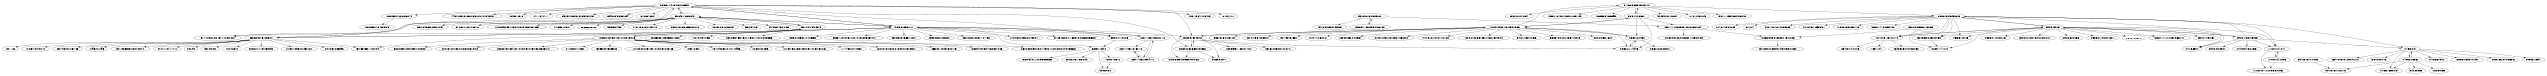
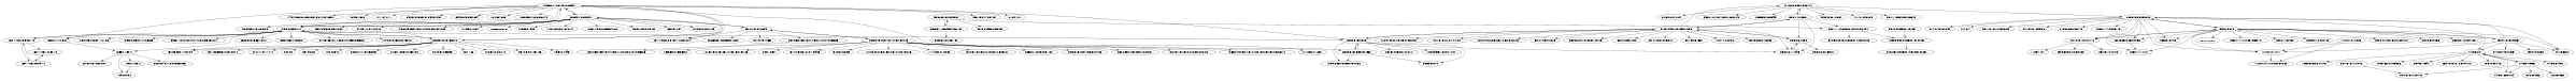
  digraph {
    fontname="DejaVu Sans"
    node [fontname="DejaVu Sans"]
    edge [fontname="DejaVu Sans"]
    "Syntopia/Fragmentarium" [l="-6.423,14.387"]
    "3Dickulus/FragM" [l="-6.437,14.437"]
    "portsmouth/snelly" [l="-11.369,27.355"]
    "dreamworksanimation/openvdb" [l="-12.132,27.349"]
    "ImageEngine/gaffer" [l="-12.188,27.328"]
    "overtone/shadertone" [l="-6.349,14.274"]
    "lightbits/ray-march" [l="-6.433,14.358"]
    "huwb/volsample" [l="-12.18,26.375"]
    "evanw/webgl-path-tracing" [l="30.638,-23.343"]
    "buddhi1980/mandelbulber2" [l="-6.487,14.443"]
    "thargor6/mb3d" [l="-6.461,14.453"]
    "thargor6/JWildfire" [l="-6.483,14.47"]
    "patuwwy/ShaderToy-Chrome-Plugin" [l="-6.372,14.479"]
    "mikera/clisk" [l="-6.266,14.238"]
    "repl-electric/cassiopeia" [l="-6.374,14.268"]
    "quil/quil-examples" [l="-6.348,14.312"]
    "ctford/leipzig" [l="-6.352,14.23"]
    "meta-ex/ignite" [l="-6.324,14.265"]
    "quil/quil" [l="-7.712,14.891"]
    "shawnlawson/The_Force" [l="3.059,37.063"]
    "brunchboy/afterglow" [l="-6.313,14.307"]
    "richhickey/harmonikit" [l="-6.382,14.247"]
    "overtone/emacs-live" [l="-7.647,14.931"]
    "kunstmusik/pink" [l="-6.373,14.218"]
    "josephwilk/mud" [l="-6.36,14.255"]
    "thi-ng/geom" [l="-7.765,14.623"]
    "josephwilk/shaderview" [l="-6.374,14.3"]
    "scottdraves/flam3" [l="-6.548,14.489"]
    "alessandro-zomparelli/tissue" [l="-13.143,27.395"]
    "xaos-project/XaoS" [l="-24.779,23.173"]
    "edyoung/gnofract4d" [l="-6.51,14.418"]
    "GollyGang/ready" [l="-11.321,28.091"]
    "nortikin/sverchok" [l="-13.185,27.386"]
    "HackerPoet/PySpace" [l="-11.436,27.891"]
    "buddhi1980/mandelbulber_doc" [l="-6.488,14.415"]
    "jhorikawa/HoudiniHowtos" [l="-12.24,27.556"]
    "scorpion81/Blender-Molecular-Script" [l="-13.082,27.413"]
    "elfnor/mesh_maze" [l="-13.015,27.411"]
    "thargor6/FFVectron" [l="-6.459,14.425"]
    "KoltesDigital/shadertoy-exporter" [l="-6.329,14.471"]
    "andrei-drexler/shadertoy-userscripts" [l="-6.378,14.497"]
    "mikera/imagez" [l="-6.217,14.226"]
    "mikera/enlight" [l="-6.247,14.259"]
    "mikera/vectorz-clj" [l="-7.54,14.626"]
    "nodename/clevolution" [l="-6.249,14.218"]
    "ohpauleez/shoreleave" [l="-7.323,14.828"]
    "drcode/webfui" [l="-7.452,14.811"]
    "technomancy/slamhound" [l="-7.557,14.772"]
    "levand/domina" [l="-7.472,14.846"]
    "ctford/klangmeister" [l="-6.318,14.218"]
    "pjagielski/disclojure" [l="-6.33,14.243"]
    "ctford/functional-composition" [l="-6.381,14.181"]
    "ctford/goldberg" [l="-6.333,14.189"]
    "pjagielski/disclojure-ui" [l="-6.356,14.202"]
    "pranavrc/tenor" [l="-6.394,14.226"]
    "josephwilk/musical-creativity" [l="-6.353,14.174"]
    "ctford/whelmed" [l="-6.309,14.243"]
    "ztellman/rhizome" [l="-7.551,14.697"]
    "lynaghk/cljx" [l="-7.494,14.767"]
    "reiddraper/simple-check" [l="-7.461,14.701"]
    "kunstmusik/score" [l="-6.396,14.202"]
    "kunstmusik/music-examples" [l="-6.408,14.212"]
    "scottdraves/electricsheep" [l="-6.578,14.493"]
    "bitsed/qosmic" [l="-6.554,14.469"]
    "mebigfatguy/apophysis-j" [l="-6.522,14.496"]
    "stevenrobertson/cuburn" [l="-6.532,14.514"]
    "kochd/electricsheep-hd-client" [l="-6.571,14.469"]
    "astrofox-io/astrofox" [l="-6.639,14.602"]
    "capnmidnight/Calla" [l="-6.645,14.671"]
    "tailwindlabs/play.tailwindcss.com" [l="25.925,-29.078"]
    "microsoft/beginners-intro-javascript-node" [l="-31.815,-20.535"]
    "mikecao/umami" [l="32.187,-26.239"]
    "screego/server" [l="32.746,-26.275"]
    "zserge/awfice" [l="-33.222,-22.666"]
    "jberg/butterchurn" [l="-6.654,14.558"]
    "hvianna/audioMotion.js" [l="2.999,38.067"]
    "prabhuignoto/react-chrono" [l="25.971,-25.86"]
    "ZaneH/piano-trainer" [l="-28.906,-15.663"]
    "projectM-visualizer/projectm" [l="-6.627,14.523"]
    "getmeli/meli" [l="-9.087,0.162"]
    "christophhart/HISE" [l="1.661,37.775"]
    "stemrollerapp/stemroller" [l="-0.021,40.095"]
    "alyssaxuu/animockup" [l="32.527,-26.062"]
    "thecodingmachine/workadventure" [l="-6.659,14.727"]
    "siemprecollective/online-town-public-release" [l="-6.613,14.689"]
    "spacedeck/spacedeck-open" [l="-36.279,4.004"]
    "jitsi/lib-jitsi-meet" [l="-28.82,12.213"]
    "captbaritone/webamp" [l="-6.685,14.511"]
    "remigallego/winampify" [l="-6.702,14.542"]
    "gattis/milkshake" [l="-6.611,14.559"]
    "jberg/butterchurn-presets" [l="-6.683,14.561"]
    "afreakk/ChromeAudioVisualizerExtension" [l="-6.683,14.579"]
    "azeem/webvs" [l="-6.595,14.585"]
    "captbaritone/eel-wasm" [l="-6.67,14.589"]
    "calebj0seph/spectro" [l="3.1,38.105"]
    "zachwinter/kaleidosync" [l="-6.718,14.584"]
    "nudibranchrecords/hedron" [l="30.666,-23.379"]
    "patriciogonzalezvivo/lygia" [l="30.623,-23.376"]
    "chrisguttandin/web-audio-beat-detector" [l="2.989,38.004"]
    "dpayne/cli-visualizer" [l="-9.067,-20.062"]
    "vovoid/vsxu" [l="-6.623,14.471"]
    "roc-streaming/roc-toolkit" [l="-6.659,14.461"]
    "willianjusten/awesome-audio-visualization" [l="30.771,-23.608"]
    "karlstav/cava" [l="-9.087,-20.126"]
    "mixxxdj/mixxx" [l="1.583,37.702"]
    "clementine-player/Clementine" [l="-10.398,22.335"]
    "calf-studio-gear/calf" [l="1.642,37.648"]
    "VCVRack/Rack" [l="1.551,37.759"]
    "thecodingmachine/workadventure-map-starter-kit" [l="-6.691,14.752"]
    "owncast/owncast" [l="32.686,-26.237"]
    "hedgedoc/hedgedoc" [l="-32.773,-22.848"]
    "workadventure-xce/workadventure-xce" [l="-6.637,14.756"]
    "pretix/pretix" [l="46.643,-3.848"]
    "kevinshen56714/SkyOffice" [l="14.11,-31.986"]
    n115 [l="-24.713,-42.894" label="javascript/safe"]
    "workadventure/awesome-workadventure" [l="-6.663,14.762"]
    "xwiki-labs/cryptpad" [l="-27.93,-21.83"]
    "corona-warn-app/cwa-documentation" [l="46.48,-3.642"]
    "qeeqbox/social-analyzer" [l="-7.85,-43.522"]
    "thecodingmachine/graphqlite" [l="-24.988,-42.822"]
    "Basis-Cash/basiscash-protocol" [l="-35.774,-13.596"]
    "corona-warn-app/cwa-app-android" [l="46.498,-3.574"]
    "siemprecollective/online-town-scripts-public-release" [l="-6.594,14.699"]
    "ShizukuIchi/winXP" [l="26.309,-26.188"]
    "1j01/98" [l="26.431,-26.244"]
    "jdan/98.css" [l="28.95,-27.207"]
    "1j01/jspaint" [l="26.288,-26.39"]
    "grassmunk/Chicago95" [l="-42.767,14.469"]
    "durasj/webamp-desktop" [l="-6.722,14.483"]
    "arturbien/React95" [l="26.077,-26.144"]
    "copy/v86" [l="-9.138,4.371"]
    "smore-inc/clippy.js" [l="10.848,-33.905"]
    "ttalvitie/browservice" [l="-42.698,14.671"]
    "ruffle-rs/ruffle" [l="-9.178,4.464"]
    "felixrieseberg/macintosh.js" [l="-47.139,-1.268"]
    "visbot/vis_avs" [l="-6.563,14.598"]
    "visbot/chavs" [l="-6.578,14.597"]
    "grandchild/AVS-File-Decoder" [l="-6.572,14.579"]
    "Const-me/vis_avs_dx" [l="-6.584,14.614"]
    "zachwinter/spotify-viz" [l="-6.749,14.602"]
    "zachwinter/wavesync" [l="-6.757,14.584"]
    "roc-streaming/roc-droid" [l="-6.671,14.434"]
    "alexjc/shadertoy-render" [l="-6.297,14.457"]
    "tdhooper/shadertoy-frame-exporter" [l="-6.308,14.487"]
    "stevensona/shader-toy" [l="-6.34,14.526"]
    "actarian/vscode-glsl-canvas" [l="-6.318,14.553"]
    "keijiro/ShaderSketches" [l="-11.201,39.76"]
    "actarian/glsl-canvas" [l="-6.297,14.575"]
    "xsc/pandect" [l="-6.183,14.246"]
    "karls/collage" [l="-6.205,14.2"]
    "clojurewerkz/scrypt" [l="-6.174,14.207"]
    "ctford/cljs-bach" [l="-6.294,14.187"]
    n153 [l="-7.782,14.761" label="christophhart/natal"]
    "clojurewerkz/money" [l="-6.143,14.194"]
    "Syntopia/Fragmentarium" -> "3Dickulus/FragM"
    "Syntopia/Fragmentarium" -> "portsmouth/snelly" [e=1]
    "Syntopia/Fragmentarium" -> "dreamworksanimation/openvdb" [e=1]
    "Syntopia/Fragmentarium" -> "ImageEngine/gaffer" [e=1]
    "Syntopia/Fragmentarium" -> "overtone/shadertone"
    "Syntopia/Fragmentarium" -> "lightbits/ray-march"
    "Syntopia/Fragmentarium" -> "huwb/volsample" [e=1]
    "Syntopia/Fragmentarium" -> "evanw/webgl-path-tracing" [e=1]
    "3Dickulus/FragM" -> "Syntopia/Fragmentarium"
    "3Dickulus/FragM" -> "buddhi1980/mandelbulber2"
    "3Dickulus/FragM" -> "thargor6/mb3d"
    "3Dickulus/FragM" -> "thargor6/JWildfire"
    "3Dickulus/FragM" -> "patuwwy/ShaderToy-Chrome-Plugin"
    "overtone/shadertone" -> "mikera/clisk"
    "overtone/shadertone" -> "repl-electric/cassiopeia"
    "overtone/shadertone" -> "quil/quil-examples"
    "overtone/shadertone" -> "ctford/leipzig"
    "overtone/shadertone" -> "meta-ex/ignite"
    "overtone/shadertone" -> "quil/quil" [e=1]
    "overtone/shadertone" -> "shawnlawson/The_Force" [e=1]
    "overtone/shadertone" -> "brunchboy/afterglow"
    "overtone/shadertone" -> "richhickey/harmonikit"
    "overtone/shadertone" -> "overtone/emacs-live" [e=1]
    "overtone/shadertone" -> "kunstmusik/pink"
    "overtone/shadertone" -> "josephwilk/mud"
    "overtone/shadertone" -> "thi-ng/geom" [e=1]
    "overtone/shadertone" -> "josephwilk/shaderview"
    "buddhi1980/mandelbulber2" -> "Syntopia/Fragmentarium"
    "buddhi1980/mandelbulber2" -> "3Dickulus/FragM"
    "buddhi1980/mandelbulber2" -> "thargor6/mb3d"
    "buddhi1980/mandelbulber2" -> "thargor6/JWildfire"
    "buddhi1980/mandelbulber2" -> "scottdraves/flam3"
    "buddhi1980/mandelbulber2" -> "alessandro-zomparelli/tissue" [e=1]
    "buddhi1980/mandelbulber2" -> "xaos-project/XaoS" [e=1]
    "buddhi1980/mandelbulber2" -> "edyoung/gnofract4d"
    "buddhi1980/mandelbulber2" -> "GollyGang/ready" [e=1]
    "buddhi1980/mandelbulber2" -> "nortikin/sverchok" [e=1]
    "buddhi1980/mandelbulber2" -> "HackerPoet/PySpace" [e=1]
    "buddhi1980/mandelbulber2" -> "buddhi1980/mandelbulber_doc"
    "buddhi1980/mandelbulber2" -> "jhorikawa/HoudiniHowtos" [e=1]
    "buddhi1980/mandelbulber2" -> "scorpion81/Blender-Molecular-Script" [e=1]
    "buddhi1980/mandelbulber2" -> "elfnor/mesh_maze" [e=1]
    "thargor6/mb3d" -> "buddhi1980/mandelbulber2"
    "thargor6/mb3d" -> "thargor6/JWildfire"
    "thargor6/mb3d" -> "thargor6/FFVectron"
    "thargor6/JWildfire" -> "thargor6/mb3d"
    "patuwwy/ShaderToy-Chrome-Plugin" -> "KoltesDigital/shadertoy-exporter"
    "patuwwy/ShaderToy-Chrome-Plugin" -> "andrei-drexler/shadertoy-userscripts"
    "mikera/clisk" -> "mikera/imagez"
    "mikera/clisk" -> "mikera/enlight"
    "mikera/clisk" -> "mikera/vectorz-clj" [e=1]
    "mikera/clisk" -> "nodename/clevolution"
    "mikera/clisk" -> "ohpauleez/shoreleave" [e=1]
    "mikera/clisk" -> "drcode/webfui" [e=1]
    "mikera/clisk" -> "technomancy/slamhound" [e=1]
    "mikera/clisk" -> "levand/domina" [e=1]
    "repl-electric/cassiopeia" -> "josephwilk/mud"
    "ctford/leipzig" -> "overtone/shadertone"
    "ctford/leipzig" -> "repl-electric/cassiopeia"
    "ctford/leipzig" -> "meta-ex/ignite"
    "ctford/leipzig" -> "richhickey/harmonikit"
    "ctford/leipzig" -> "kunstmusik/pink"
    "ctford/leipzig" -> "josephwilk/mud"
    "ctford/leipzig" -> "thi-ng/geom" [e=1]
    "ctford/leipzig" -> "ctford/klangmeister"
    "ctford/leipzig" -> "pjagielski/disclojure"
    "ctford/leipzig" -> "ctford/functional-composition"
    "ctford/leipzig" -> "ctford/goldberg"
    "ctford/leipzig" -> "pjagielski/disclojure-ui"
    "ctford/leipzig" -> "pranavrc/tenor"
    "ctford/leipzig" -> "josephwilk/musical-creativity"
    "ctford/leipzig" -> "ctford/whelmed"
    "richhickey/harmonikit" -> "ctford/leipzig"
    "richhickey/harmonikit" -> "ztellman/rhizome" [e=1]
    "richhickey/harmonikit" -> "lynaghk/cljx" [e=1]
    "richhickey/harmonikit" -> "reiddraper/simple-check" [e=1]
-   "kunstmusik/pink" -> "kunstmusik/score"
    "kunstmusik/pink" -> "kunstmusik/music-examples"
    "scottdraves/flam3" -> "buddhi1980/mandelbulber2"
    "scottdraves/flam3" -> "thargor6/JWildfire"
    "scottdraves/flam3" -> "scottdraves/electricsheep"
    "scottdraves/flam3" -> "bitsed/qosmic"
    "scottdraves/flam3" -> "mebigfatguy/apophysis-j"
    "scottdraves/flam3" -> "stevenrobertson/cuburn"
    "scottdraves/flam3" -> "kochd/electricsheep-hd-client"
    "KoltesDigital/shadertoy-exporter" -> "tdhooper/shadertoy-frame-exporter"
    "mikera/imagez" -> "mikera/clisk"
    "mikera/imagez" -> "mikera/vectorz-clj" [e=1]
    "mikera/imagez" -> "xsc/pandect"
    "mikera/imagez" -> "karls/collage"
    "mikera/imagez" -> "clojurewerkz/scrypt"
    "ctford/klangmeister" -> "overtone/shadertone"
    "ctford/klangmeister" -> "mikera/clisk"
    "ctford/klangmeister" -> "ctford/leipzig"
    "ctford/klangmeister" -> "kunstmusik/pink"
    "ctford/klangmeister" -> "thi-ng/geom" [e=1]
    "ctford/klangmeister" -> "ctford/cljs-bach"
    "ctford/klangmeister" -> n153 [e=1]
    "kunstmusik/score" -> "kunstmusik/pink"
    "kunstmusik/score" -> "kunstmusik/music-examples"
    "scottdraves/electricsheep" -> "scottdraves/flam3"
    "scottdraves/electricsheep" -> "bitsed/qosmic"
    "scottdraves/electricsheep" -> "kochd/electricsheep-hd-client"
    "astrofox-io/astrofox" -> "capnmidnight/Calla"
    "astrofox-io/astrofox" -> "tailwindlabs/play.tailwindcss.com" [e=1]
    "astrofox-io/astrofox" -> "microsoft/beginners-intro-javascript-node" [e=1]
    "astrofox-io/astrofox" -> "mikecao/umami" [e=1]
    "astrofox-io/astrofox" -> "screego/server" [e=1]
    "astrofox-io/astrofox" -> "zserge/awfice" [e=1]
    "astrofox-io/astrofox" -> "jberg/butterchurn"
    "astrofox-io/astrofox" -> "hvianna/audioMotion.js" [e=1]
    "astrofox-io/astrofox" -> "prabhuignoto/react-chrono" [e=1]
    "astrofox-io/astrofox" -> "ZaneH/piano-trainer" [e=1]
    "astrofox-io/astrofox" -> "projectM-visualizer/projectm"
    "astrofox-io/astrofox" -> "getmeli/meli" [e=1]
    "astrofox-io/astrofox" -> "christophhart/HISE" [e=1]
    "astrofox-io/astrofox" -> "stemrollerapp/stemroller" [e=1]
    "astrofox-io/astrofox" -> "alyssaxuu/animockup" [e=1]
    "capnmidnight/Calla" -> "astrofox-io/astrofox"
    "capnmidnight/Calla" -> "tailwindlabs/play.tailwindcss.com" [e=1]
    "capnmidnight/Calla" -> "thecodingmachine/workadventure"
    "capnmidnight/Calla" -> "siemprecollective/online-town-public-release"
    "capnmidnight/Calla" -> "spacedeck/spacedeck-open" [e=1]
    "capnmidnight/Calla" -> "jitsi/lib-jitsi-meet" [e=1]
    "jberg/butterchurn" -> "scottdraves/flam3"
    "jberg/butterchurn" -> "astrofox-io/astrofox"
    "jberg/butterchurn" -> "projectM-visualizer/projectm"
    "jberg/butterchurn" -> "captbaritone/webamp"
    "jberg/butterchurn" -> "remigallego/winampify"
    "jberg/butterchurn" -> "gattis/milkshake"
    "jberg/butterchurn" -> "jberg/butterchurn-presets"
    "jberg/butterchurn" -> "afreakk/ChromeAudioVisualizerExtension"
    "jberg/butterchurn" -> "azeem/webvs"
    "jberg/butterchurn" -> "captbaritone/eel-wasm"
    "jberg/butterchurn" -> "calebj0seph/spectro" [e=1]
    "jberg/butterchurn" -> "zachwinter/kaleidosync"
    "jberg/butterchurn" -> "nudibranchrecords/hedron" [e=1]
    "jberg/butterchurn" -> "patriciogonzalezvivo/lygia" [e=1]
    "jberg/butterchurn" -> "chrisguttandin/web-audio-beat-detector" [e=1]
    "projectM-visualizer/projectm" -> "scottdraves/flam3"
    "projectM-visualizer/projectm" -> "scottdraves/electricsheep"
    "projectM-visualizer/projectm" -> "astrofox-io/astrofox"
    "projectM-visualizer/projectm" -> "jberg/butterchurn"
    "projectM-visualizer/projectm" -> "captbaritone/webamp"
    "projectM-visualizer/projectm" -> "gattis/milkshake"
    "projectM-visualizer/projectm" -> "dpayne/cli-visualizer" [e=1]
    "projectM-visualizer/projectm" -> "vovoid/vsxu"
    "projectM-visualizer/projectm" -> "roc-streaming/roc-toolkit"
    "projectM-visualizer/projectm" -> "willianjusten/awesome-audio-visualization" [e=1]
    "projectM-visualizer/projectm" -> "karlstav/cava" [e=1]
    "projectM-visualizer/projectm" -> "mixxxdj/mixxx" [e=1]
    "projectM-visualizer/projectm" -> "clementine-player/Clementine" [e=1]
    "projectM-visualizer/projectm" -> "calf-studio-gear/calf" [e=1]
    "projectM-visualizer/projectm" -> "VCVRack/Rack" [e=1]
    "thecodingmachine/workadventure" -> "capnmidnight/Calla"
    "thecodingmachine/workadventure" -> "thecodingmachine/workadventure-map-starter-kit"
    "thecodingmachine/workadventure" -> "owncast/owncast" [e=1]
    "thecodingmachine/workadventure" -> "hedgedoc/hedgedoc" [e=1]
    "thecodingmachine/workadventure" -> "workadventure-xce/workadventure-xce"
    "thecodingmachine/workadventure" -> "pretix/pretix" [e=1]
    "thecodingmachine/workadventure" -> "kevinshen56714/SkyOffice" [e=1]
    "thecodingmachine/workadventure" -> n115 [e=1]
    "thecodingmachine/workadventure" -> "workadventure/awesome-workadventure"
    "thecodingmachine/workadventure" -> "xwiki-labs/cryptpad" [e=1]
    "thecodingmachine/workadventure" -> "corona-warn-app/cwa-documentation" [e=1]
    "thecodingmachine/workadventure" -> "qeeqbox/social-analyzer" [e=1]
    "thecodingmachine/workadventure" -> "thecodingmachine/graphqlite" [e=1]
    "thecodingmachine/workadventure" -> "Basis-Cash/basiscash-protocol" [e=1]
    "thecodingmachine/workadventure" -> "corona-warn-app/cwa-app-android" [e=1]
    "siemprecollective/online-town-public-release" -> "siemprecollective/online-town-scripts-public-release"
    "captbaritone/webamp" -> "jberg/butterchurn"
    "captbaritone/webamp" -> "projectM-visualizer/projectm"
    "captbaritone/webamp" -> "remigallego/winampify"
    "captbaritone/webamp" -> "ShizukuIchi/winXP" [e=1]
    "captbaritone/webamp" -> "1j01/98" [e=1]
    "captbaritone/webamp" -> "jdan/98.css" [e=1]
    "captbaritone/webamp" -> "1j01/jspaint" [e=1]
    "captbaritone/webamp" -> "grassmunk/Chicago95" [e=1]
    "captbaritone/webamp" -> "durasj/webamp-desktop"
    "captbaritone/webamp" -> "arturbien/React95" [e=1]
    "captbaritone/webamp" -> "copy/v86" [e=1]
    "captbaritone/webamp" -> "smore-inc/clippy.js" [e=1]
    "captbaritone/webamp" -> "ttalvitie/browservice" [e=1]
    "captbaritone/webamp" -> "ruffle-rs/ruffle" [e=1]
    "captbaritone/webamp" -> "felixrieseberg/macintosh.js" [e=1]
    "gattis/milkshake" -> "azeem/webvs"
    "azeem/webvs" -> "visbot/vis_avs"
    "azeem/webvs" -> "visbot/chavs"
    "azeem/webvs" -> "grandchild/AVS-File-Decoder"
    "azeem/webvs" -> "Const-me/vis_avs_dx"
    "zachwinter/kaleidosync" -> "jberg/butterchurn"
    "zachwinter/kaleidosync" -> "zachwinter/spotify-viz"
    "zachwinter/kaleidosync" -> "zachwinter/wavesync"
    "roc-streaming/roc-toolkit" -> "roc-streaming/roc-droid"
    "visbot/vis_avs" -> "visbot/chavs"
    "zachwinter/spotify-viz" -> "zachwinter/kaleidosync"
    "zachwinter/spotify-viz" -> "zachwinter/wavesync"
    "zachwinter/wavesync" -> "zachwinter/spotify-viz"
    "alexjc/shadertoy-render" -> "KoltesDigital/shadertoy-exporter"
    "stevensona/shader-toy" -> "patuwwy/ShaderToy-Chrome-Plugin"
    "stevensona/shader-toy" -> "actarian/vscode-glsl-canvas"
    "stevensona/shader-toy" -> "keijiro/ShaderSketches" [e=1]
    "actarian/vscode-glsl-canvas" -> "stevensona/shader-toy"
    "actarian/vscode-glsl-canvas" -> "actarian/glsl-canvas"
    "clojurewerkz/money" -> "clojurewerkz/scrypt"
  }
